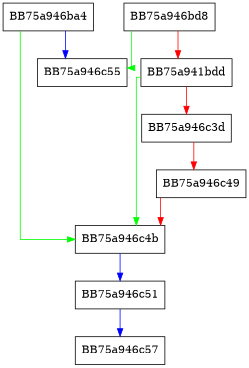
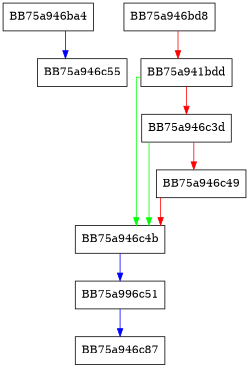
  digraph {
    splines=ortho
    node [shape=box]
    edge [color=red]
    BB75a946ba4
    BB75a946c55
    BB75a946bd8
    n4 [label=BB75a941bdd]
    BB75a946c4b
    BB75a946c3d
-   BB75a946c51
+   BB75a946c51 [label=BB75a996c51]
    BB75a946c49
-   BB75a946c57
+   BB75a946c57 [label=BB75a946c87]
    BB75a946ba4 -> BB75a946c55 [color=blue]
-   BB75a946bd8 -> BB75a946c55 [color=green]
    BB75a946bd8 -> n4
    n4 -> BB75a946c4b [color=green]
    n4 -> BB75a946c3d
    BB75a946c4b -> BB75a946c51 [color=blue]
-   BB75a946ba4 -> BB75a946c4b [color=green]
+   BB75a946c3d -> BB75a946c4b [color=green]
    BB75a946c3d -> BB75a946c49
    BB75a946c51 -> BB75a946c57 [color=blue]
    BB75a946c49 -> BB75a946c4b
  }
